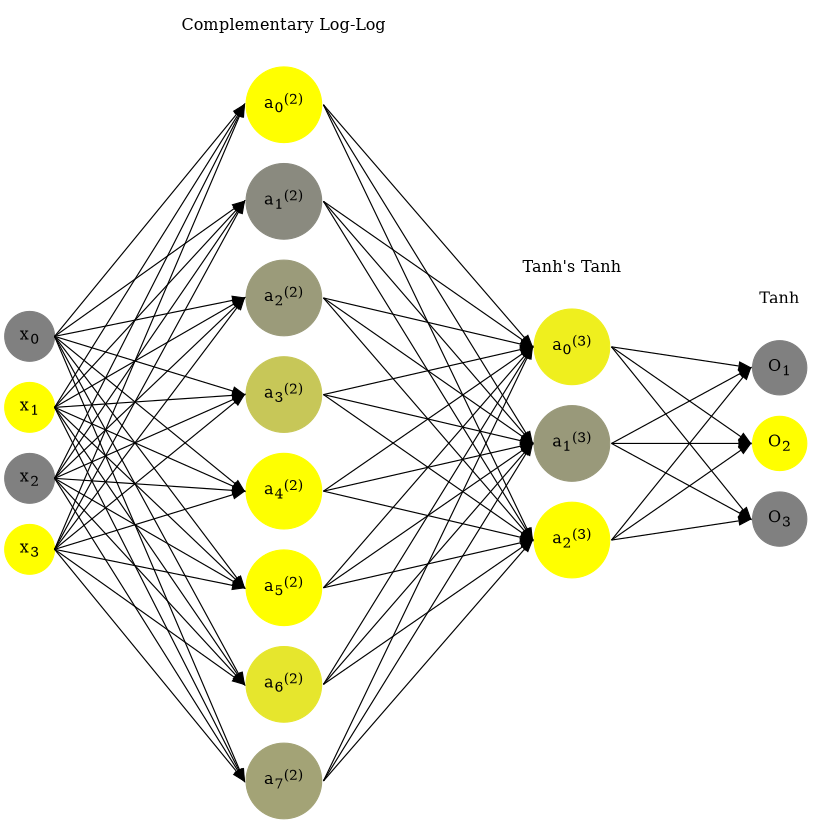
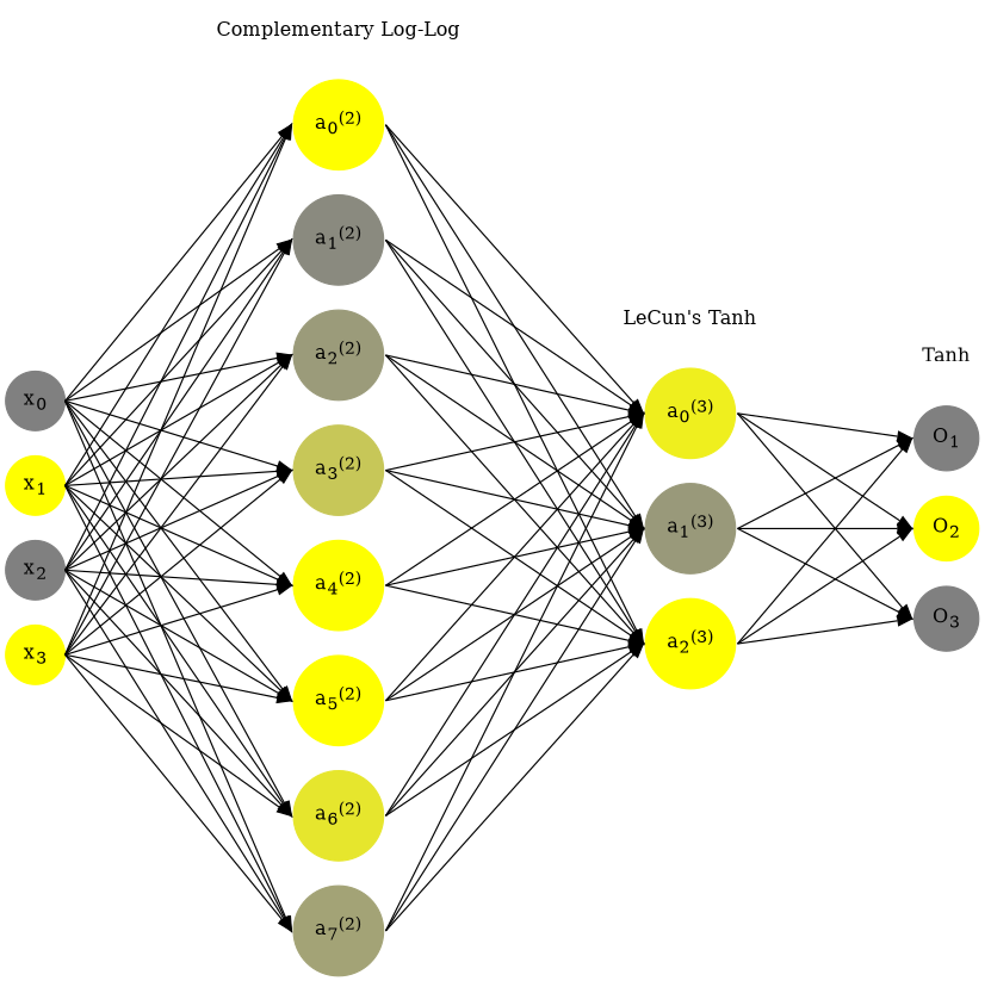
  digraph {
    rankdir=LR
    ranksep=1.4
    splines=false
    node [color="0.1667, 0.0, 0.5" fillcolor="0.1667, 0.0, 0.5" shape=circle style=filled]
    edge [headport=w style=solid tailport=e]
    n1 [label=<x<sub>0</sub>>]
    n2 [color="0.1667, 1.0, 1.0" fillcolor="0.1667, 1.0, 1.0" label=<x<sub>1</sub>>]
    n3 [label=<x<sub>2</sub>>]
    n4 [color="0.1667, 1.0, 1.0" fillcolor="0.1667, 1.0, 1.0" label=<x<sub>3</sub>>]
    n5 [color="0.1667, 0.997545, 0.998772" fillcolor="0.1667, 0.997545, 0.998772" label=<a<sub>0</sub><sup>(2)</sup>>]
    n6 [color="0.1667, 0.084314, 0.542157" fillcolor="0.1667, 0.084314, 0.542157" label=<a<sub>1</sub><sup>(2)</sup>>]
    n7 [color="0.1667, 0.212795, 0.606398" fillcolor="0.1667, 0.212795, 0.606398" label=<a<sub>2</sub><sup>(2)</sup>>]
    n8 [color="0.1667, 0.555425, 0.777712" fillcolor="0.1667, 0.555425, 0.777712" label=<a<sub>3</sub><sup>(2)</sup>>]
    n9 [color="0.1667, 0.992439, 0.996220" fillcolor="0.1667, 0.992439, 0.996220" label=<a<sub>4</sub><sup>(2)</sup>>]
    n10 [color="0.1667, 1.000000, 1.000000" fillcolor="0.1667, 1.000000, 1.000000" label=<a<sub>5</sub><sup>(2)</sup>>]
    n11 [color="0.1667, 0.801754, 0.900877" fillcolor="0.1667, 0.801754, 0.900877" label=<a<sub>6</sub><sup>(2)</sup>>]
    n12 [color="0.1667, 0.275840, 0.637920" fillcolor="0.1667, 0.275840, 0.637920" label=<a<sub>7</sub><sup>(2)</sup>>]
    n13 [color="0.1667, 0.872046, 0.936023" fillcolor="0.1667, 0.872046, 0.936023" label=<a<sub>0</sub><sup>(3)</sup>>]
    n14 [color="0.1667, 0.202205, 0.601102" fillcolor="0.1667, 0.202205, 0.601102" label=<a<sub>1</sub><sup>(3)</sup>>]
    n15 [color="0.1667, 1.080664, 1.040332" fillcolor="0.1667, 1.080664, 1.040332" label=<a<sub>2</sub><sup>(3)</sup>>]
    n16 [label=<O<sub>1</sub>>]
    n17 [color="0.1667, 1.0, 1.0" fillcolor="0.1667, 1.0, 1.0" label=<O<sub>2</sub>>]
    n18 [label=<O<sub>3</sub>>]
    n19 [label="Complementary Log-Log" shape=plaintext color="" fillcolor="" style=""]
-   n20 [label="Tanh's Tanh" shape=plaintext color="" fillcolor="" style=""]
+   n20 [label="LeCun's Tanh" shape=plaintext color="" fillcolor="" style=""]
    n21 [label=Tanh shape=plaintext color="" fillcolor="" style=""]
    subgraph sub_1 {
      n1
    }
    subgraph sub_2 {
      n2
    }
    subgraph sub_3 {
      n3
    }
    subgraph sub_4 {
      n4
    }
    subgraph sub_5 {
      n5
    }
    subgraph sub_6 {
      n6
    }
    subgraph sub_7 {
      n7
    }
    subgraph sub_8 {
      n8
    }
    subgraph sub_9 {
      n9
    }
    subgraph sub_10 {
      n10
    }
    subgraph sub_11 {
      n11
    }
    subgraph sub_12 {
      n12
    }
    subgraph sub_13 {
      n13
    }
    subgraph sub_14 {
      n14
    }
    subgraph sub_15 {
      n15
    }
    subgraph sub_16 {
      n16
    }
    subgraph sub_17 {
      n17
    }
    subgraph sub_18 {
      n18
    }
    subgraph sub_19 {
      rank=same
      n1
      n2
      n3
      n4
    }
    subgraph sub_20 {
      rank=same
      n5
      n6
      n7
      n8
      n9
      n10
      n11
      n12
    }
    subgraph sub_21 {
      rank=same
      n13
      n14
      n15
    }
    subgraph sub_22 {
      rank=same
      n16
      n17
      n18
    }
    subgraph sub_23 {
      rank=same
      n5
      n19
    }
    subgraph sub_24 {
      rank=same
      n13
      n20
    }
    subgraph sub_25 {
      rank=same
      n16
      n21
    }
    n1 -> n2 [style=invis]
    n1 -> n5
    n1 -> n6
    n1 -> n7
    n1 -> n8
    n1 -> n9
    n1 -> n10
    n1 -> n11
    n1 -> n12
    n2 -> n3 [style=invis]
    n2 -> n5
    n2 -> n6
    n2 -> n7
    n2 -> n8
    n2 -> n9
    n2 -> n10
    n2 -> n11
    n2 -> n12
    n3 -> n4 [style=invis]
    n3 -> n5
    n3 -> n6
    n3 -> n7
    n3 -> n8
    n3 -> n9
    n3 -> n10
    n3 -> n11
    n3 -> n12
    n4 -> n5
    n4 -> n6
    n4 -> n7
    n4 -> n8
    n4 -> n9
    n4 -> n10
    n4 -> n11
    n4 -> n12
    n5 -> n6 [style=invis]
    n5 -> n13
    n5 -> n14
    n5 -> n15
    n6 -> n7 [style=invis]
    n6 -> n13
    n6 -> n14
    n6 -> n15
    n7 -> n8 [style=invis]
    n7 -> n13
    n7 -> n14
    n7 -> n15
    n8 -> n9 [style=invis]
    n8 -> n13
    n8 -> n14
    n8 -> n15
    n9 -> n10 [style=invis]
    n9 -> n13
    n9 -> n14
    n9 -> n15
    n10 -> n11 [style=invis]
    n10 -> n13
    n10 -> n14
    n10 -> n15
    n11 -> n12 [style=invis]
    n11 -> n13
    n11 -> n14
    n11 -> n15
    n12 -> n13
    n12 -> n14
    n12 -> n15
    n13 -> n14 [style=invis]
    n13 -> n16
    n13 -> n17
    n13 -> n18
    n14 -> n15 [style=invis]
    n14 -> n16
    n14 -> n17
    n14 -> n18
    n15 -> n16
    n15 -> n17
    n15 -> n18
    n16 -> n17 [style=invis]
    n17 -> n18 [style=invis]
    n19 -> n5 [style=invis]
    n20 -> n13 [style=invis]
    n21 -> n16 [style=invis]
  }
